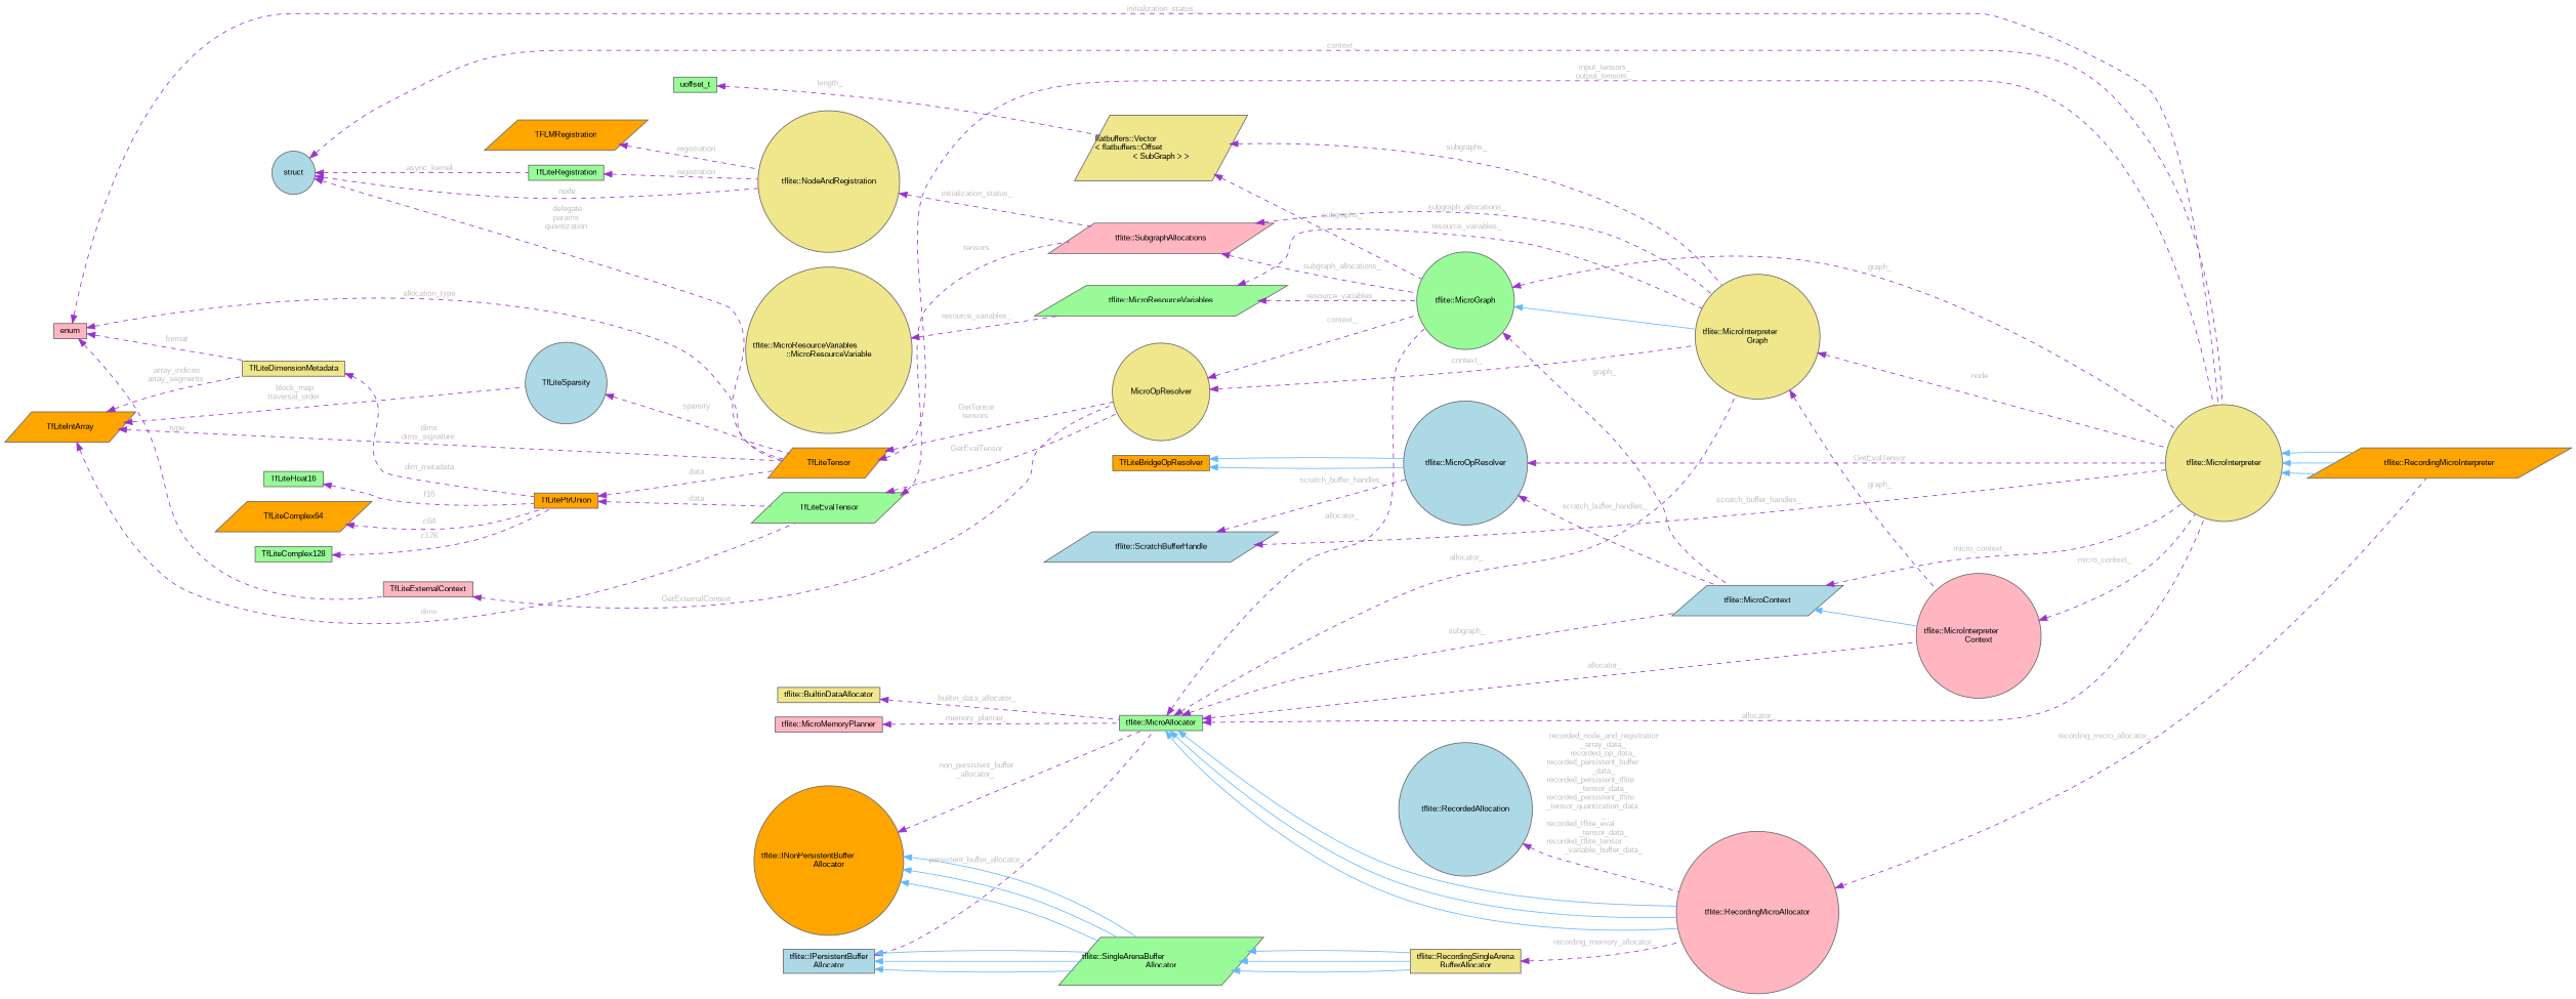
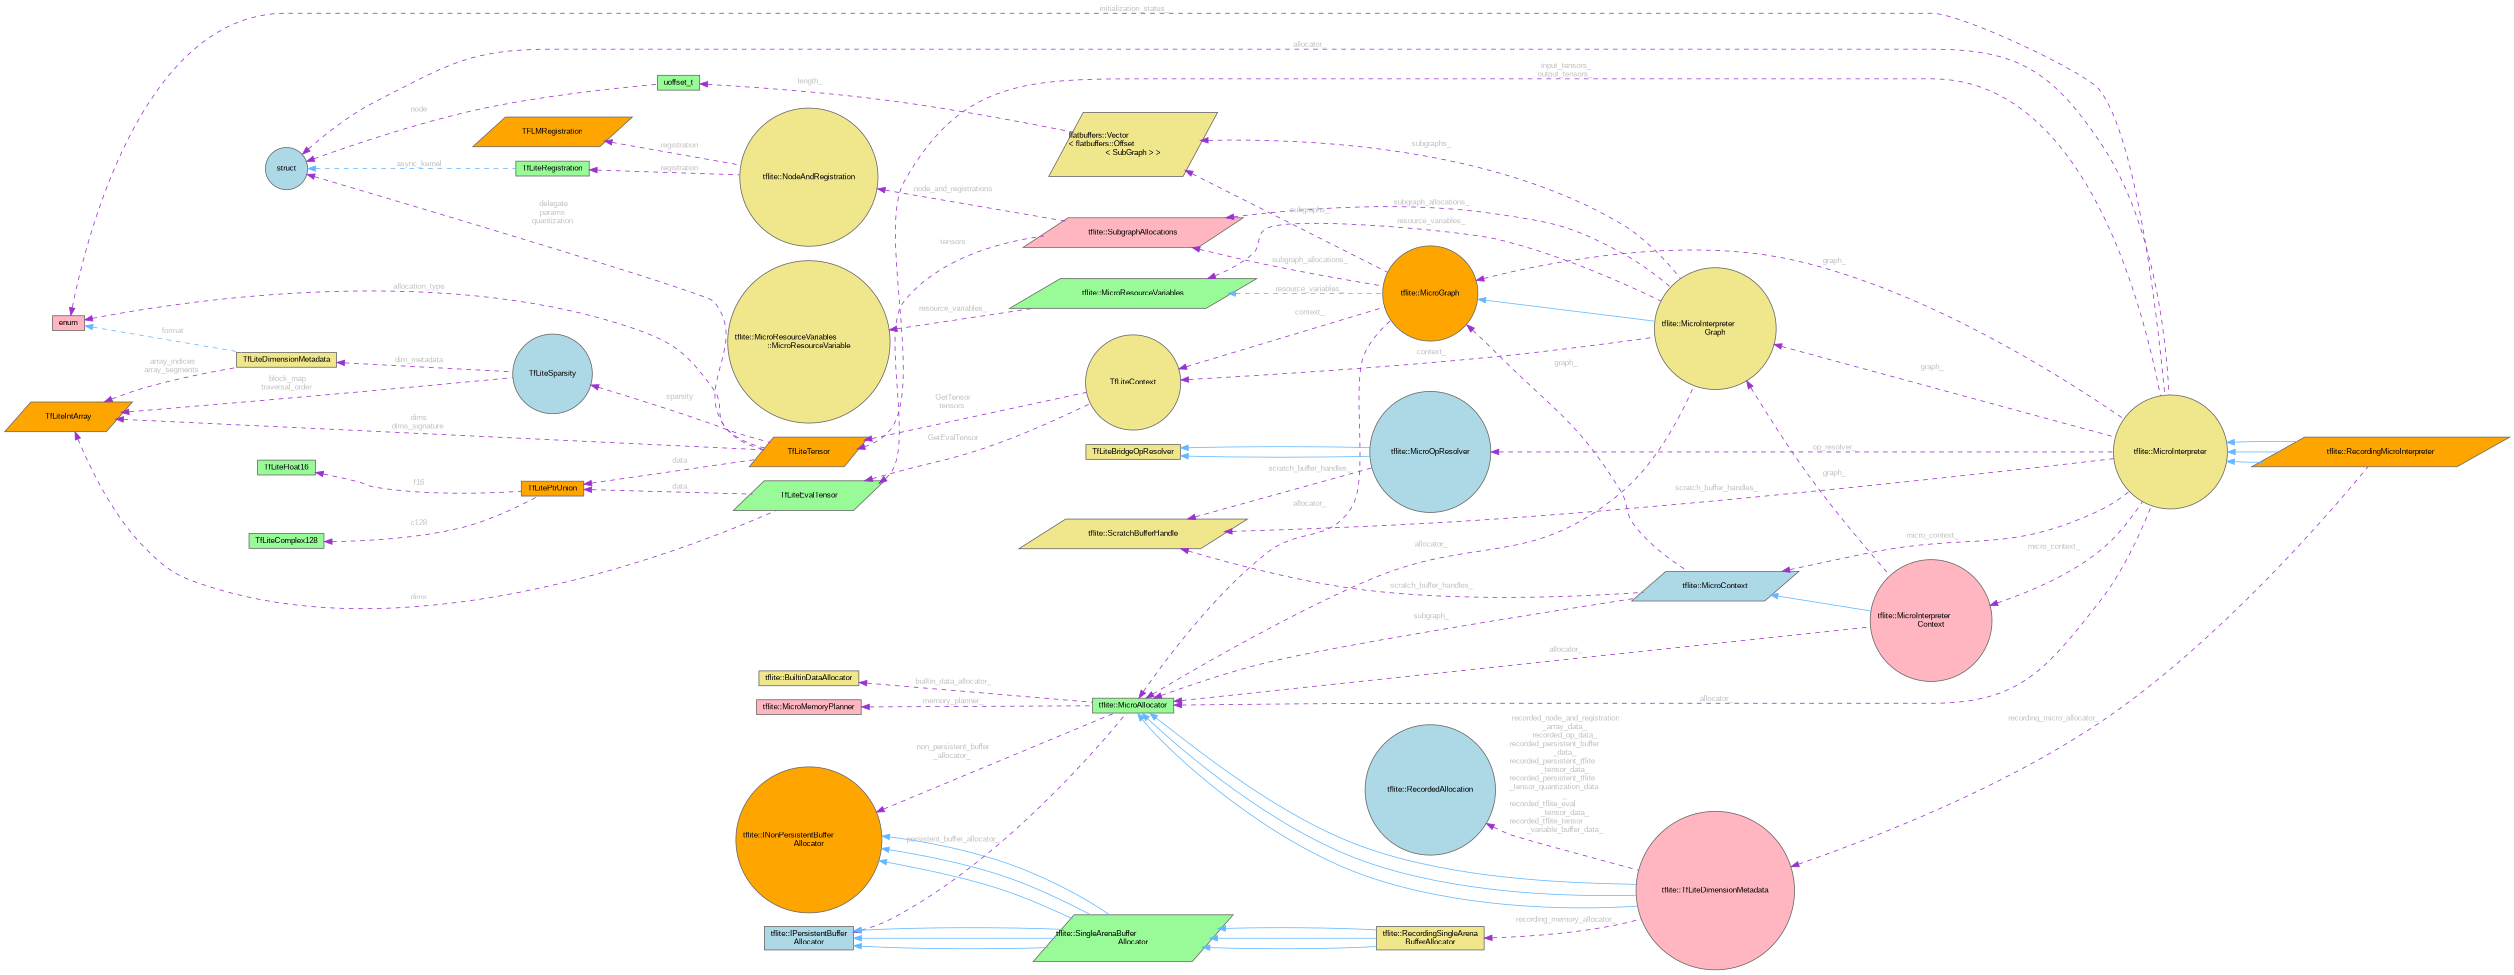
  digraph {
    fontname="Liberation Sans"
    rankdir=LR
    node [color=gray40 fillcolor=khaki fontname="Liberation Sans" fontsize=10 shape=box style=filled]
    edge [color=darkorchid3 dir=back fontname="Liberation Sans" fontsize=10 labelfontname=Helvetica labelfontsize=10 style=dashed fontcolor=grey]
    n1 [fillcolor=orange fontcolor=black height=0.2 label="tflite::RecordingMicroInterpreter" shape=parallelogram width=0.4]
    n2 [height=0.2 label="tflite::MicroInterpreter" shape=circle width=0.4]
    n3 [fillcolor=lightblue height=0.2 label="tflite::MicroOpResolver" shape=circle width=0.4]
-   n4 [fillcolor=orange height=0.2 label=TfLiteBridgeOpResolver width=0.4]
+   n4 [height=0.2 label=TfLiteBridgeOpResolver width=0.4]
    n5 [fillcolor=lightblue height=0.2 label=struct shape=circle width=0.4]
    n6 [fillcolor=orange height=0.2 label=TfLiteTensor shape=parallelogram width=0.4]
    n7 [height=0.2 label="tflite::NodeAndRegistration" shape=circle width=0.4]
    n8 [fillcolor=palegreen height=0.2 label=TfLiteRegistration width=0.4]
-   n9 [height=0.2 label=MicroOpResolver shape=circle width=0.4]
+   n9 [height=0.2 label=TfLiteContext shape=circle width=0.4]
    n10 [fillcolor=lightpink height=0.2 label="tflite::SubgraphAllocations" shape=parallelogram width=0.4]
    n11 [fillcolor=palegreen height=0.2 label="tflite::MicroAllocator" width=0.4]
-   n12 [fillcolor=palegreen height=0.2 label="tflite::MicroGraph" shape=circle width=0.4]
+   n12 [fillcolor=orange height=0.2 label="tflite::MicroGraph" shape=circle width=0.4]
    n13 [height=0.2 label="tflite::MicroInterpreter\lGraph" shape=circle width=0.4]
    n14 [fillcolor=lightblue height=0.2 label="tflite::MicroContext" shape=parallelogram width=0.4]
    n15 [fillcolor=lightpink height=0.2 label="tflite::MicroInterpreter\lContext" shape=circle width=0.4]
-   n16 [fillcolor=lightpink height=0.2 label="tflite::RecordingMicroAllocator" shape=circle width=0.4]
+   n16 [fillcolor=lightpink height=0.2 label="tflite::TfLiteDimensionMetadata" shape=circle width=0.4]
    n17 [fillcolor=orange height=0.2 label="tflite::INonPersistentBuffer\lAllocator" shape=circle width=0.4]
    n18 [fillcolor=palegreen height=0.2 label="tflite::SingleArenaBuffer\lAllocator" shape=parallelogram width=0.4]
    n19 [height=0.2 label="tflite::RecordingSingleArena\lBufferAllocator" width=0.4]
    n20 [fillcolor=lightblue height=0.2 label="tflite::IPersistentBuffer\lAllocator" width=0.4]
    n21 [height=0.2 label="tflite::BuiltinDataAllocator" width=0.4]
    n22 [fillcolor=lightpink height=0.2 label="tflite::MicroMemoryPlanner" width=0.4]
    n23 [fillcolor=orange height=0.2 label=TfLitePtrUnion width=0.4]
    n24 [fillcolor=palegreen height=0.2 label=TfLiteEvalTensor shape=parallelogram width=0.4]
    n25 [fillcolor=palegreen height=0.2 label=TfLiteFloat16 width=0.4]
-   n26 [fillcolor=orange height=0.2 label=TfLiteComplex64 shape=parallelogram width=0.4]
    n27 [fillcolor=palegreen height=0.2 label=TfLiteComplex128 width=0.4]
    n28 [fillcolor=orange height=0.2 label=TfLiteIntArray shape=parallelogram width=0.4]
    n29 [fillcolor=lightblue height=0.2 label=TfLiteSparsity shape=circle width=0.4]
    n30 [height=0.2 label=TfLiteDimensionMetadata width=0.4]
    n31 [fillcolor=lightpink height=0.2 label=enum width=0.4]
-   n32 [fillcolor=lightpink height=0.2 label=TfLiteExternalContext width=0.4]
    n33 [fillcolor=orange height=0.2 label=TFLMRegistration shape=parallelogram width=0.4]
    n34 [fillcolor=palegreen height=0.2 label="tflite::MicroResourceVariables" shape=parallelogram width=0.4]
    n35 [height=0.2 label="tflite::MicroResourceVariables\l::MicroResourceVariable" shape=circle width=0.4]
    n36 [height=0.2 label="flatbuffers::Vector\l\< flatbuffers::Offset\l\< SubGraph \> \>" shape=parallelogram width=0.4]
    n37 [fillcolor=palegreen height=0.2 label=uoffset_t width=0.4]
-   n38 [fillcolor=lightblue height=0.2 label="tflite::ScratchBufferHandle" shape=parallelogram width=0.4]
+   n38 [height=0.2 label="tflite::ScratchBufferHandle" shape=parallelogram width=0.4]
    n39 [fillcolor=lightblue height=0.2 label="tflite::RecordedAllocation" shape=circle width=0.4]
    n2 -> n1 [color=steelblue1 style=solid fontcolor=""]
    n2 -> n1 [color=steelblue1 style=solid fontcolor=""]
    n2 -> n1 [color=steelblue1 style=solid fontcolor=""]
-   n3 -> n2 [label=" GetEvalTensor"]
+   n3 -> n2 [label=" op_resolver_"]
    n4 -> n3 [color=steelblue1 style=solid fontcolor=""]
    n4 -> n3 [color=steelblue1 style=solid fontcolor=""]
-   n5 -> n2 [label=" context_"]
+   n5 -> n2 [label=" allocator_"]
    n5 -> n6 [label=" delegate\nparams\nquantization"]
-   n5 -> n7 [label=" node"]
-   n5 -> n8 [label=" async_kernel"]
+   n5 -> n37 [label=" node"]
+   n5 -> n8 [color=steelblue1 label=" async_kernel"]
    n6 -> n2 [label=" input_tensors_\noutput_tensors_"]
    n6 -> n9 [label=" GetTensor\ntensors"]
-   n7 -> n10 [label=" initialization_status_"]
+   n7 -> n10 [label=" node_and_registrations"]
    n8 -> n7 [label=" registration"]
    n9 -> n12 [label=" context_"]
    n9 -> n13 [label=" context_"]
    n10 -> n12 [label=" subgraph_allocations_"]
    n10 -> n13 [label=" subgraph_allocations_"]
    n11 -> n2 [label=" allocator_"]
    n11 -> n12 [label=" allocator_"]
    n11 -> n13 [label=" allocator_"]
    n11 -> n14 [label=" subgraph_"]
    n11 -> n15 [label=" allocator_"]
    n11 -> n16 [color=steelblue1 style=solid fontcolor=""]
    n11 -> n16 [color=steelblue1 style=solid fontcolor=""]
    n11 -> n16 [color=steelblue1 style=solid fontcolor=""]
    n12 -> n2 [label=" graph_"]
    n12 -> n13 [color=steelblue1 style=solid fontcolor=""]
    n12 -> n14 [label=" graph_"]
-   n13 -> n2 [label=" node"]
+   n13 -> n2 [label=" graph_"]
    n13 -> n15 [label=" graph_"]
    n14 -> n2 [label=" micro_context_"]
    n14 -> n15 [color=steelblue1 style=solid fontcolor=""]
    n15 -> n2 [label=" micro_context_"]
    n16 -> n1 [label=" recording_micro_allocator_"]
    n17 -> n11 [label=" non_persistent_buffer\l_allocator_"]
    n17 -> n18 [color=steelblue1 style=solid fontcolor=""]
    n17 -> n18 [color=steelblue1 style=solid fontcolor=""]
    n17 -> n18 [color=steelblue1 style=solid fontcolor=""]
    n18 -> n19 [color=steelblue1 style=solid fontcolor=""]
    n18 -> n19 [color=steelblue1 style=solid fontcolor=""]
    n18 -> n19 [color=steelblue1 style=solid fontcolor=""]
    n19 -> n16 [label=" recording_memory_allocator_"]
    n20 -> n11 [label=" persistent_buffer_allocator_"]
    n20 -> n18 [color=steelblue1 style=solid fontcolor=""]
    n20 -> n18 [color=steelblue1 style=solid fontcolor=""]
    n20 -> n18 [color=steelblue1 style=solid fontcolor=""]
    n21 -> n11 [label=" builtin_data_allocator_"]
    n22 -> n11 [label=" memory_planner_"]
    n23 -> n6 [label=" data"]
    n23 -> n24 [label=" data"]
    n24 -> n9 [label=" GetEvalTensor"]
    n24 -> n10 [label=" tensors"]
    n25 -> n23 [label=" f16"]
-   n26 -> n23 [label=" c64"]
    n27 -> n23 [label=" c128"]
    n28 -> n6 [label=" dims\ndims_signature"]
    n28 -> n24 [label=" dims"]
    n28 -> n29 [label=" block_map\ntraversal_order"]
    n28 -> n30 [label=" array_indices\narray_segments"]
    n29 -> n6 [label=" sparsity"]
-   n30 -> n23 [label=" dim_metadata"]
+   n30 -> n29 [label=" dim_metadata"]
    n31 -> n2 [label=" initialization_status_"]
    n31 -> n6 [label=" allocation_type"]
-   n31 -> n30 [label=" format"]
-   n31 -> n32 [label=" type"]
-   n32 -> n9 [label=" GetExternalContext"]
+   n31 -> n30 [color=steelblue1 label=" format"]
    n33 -> n7 [label=" registration"]
-   n34 -> n12 [label=" resource_variables_"]
+   n34 -> n12 [color=steelblue1 label=" resource_variables_"]
    n34 -> n13 [label=" resource_variables_"]
    n35 -> n34 [label=" resource_variables_"]
    n36 -> n12 [label=" subgraphs_"]
    n36 -> n13 [label=" subgraphs_"]
    n37 -> n36 [label=" length_"]
    n38 -> n2 [label=" scratch_buffer_handles_"]
    n38 -> n3 [label=" scratch_buffer_handles_"]
-   n3 -> n14 [label=" scratch_buffer_handles_"]
+   n38 -> n14 [label=" scratch_buffer_handles_"]
    n39 -> n16 [label=" recorded_node_and_registration\l_array_data_\nrecorded_op_data_\nrecorded_persistent_buffer\l_data_\nrecorded_persistent_tflite\l_tensor_data_\nrecorded_persistent_tflite\l_tensor_quantization_data\l_\nrecorded_tflite_eval\l_tensor_data_\nrecorded_tflite_tensor\l_variable_buffer_data_"]
  }
